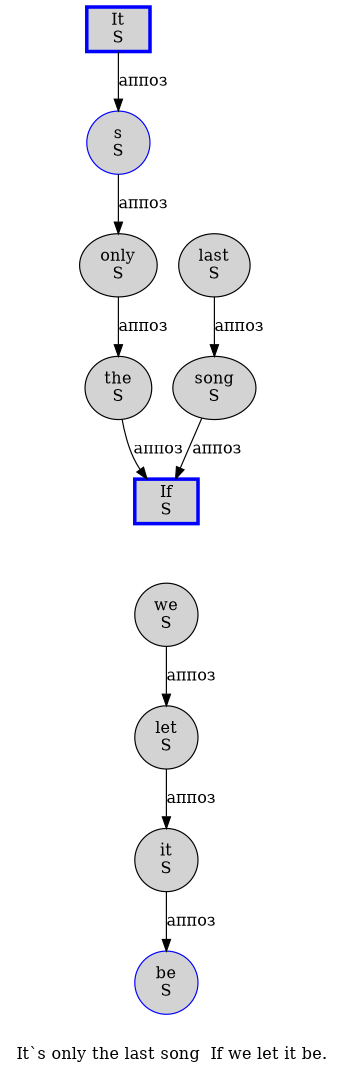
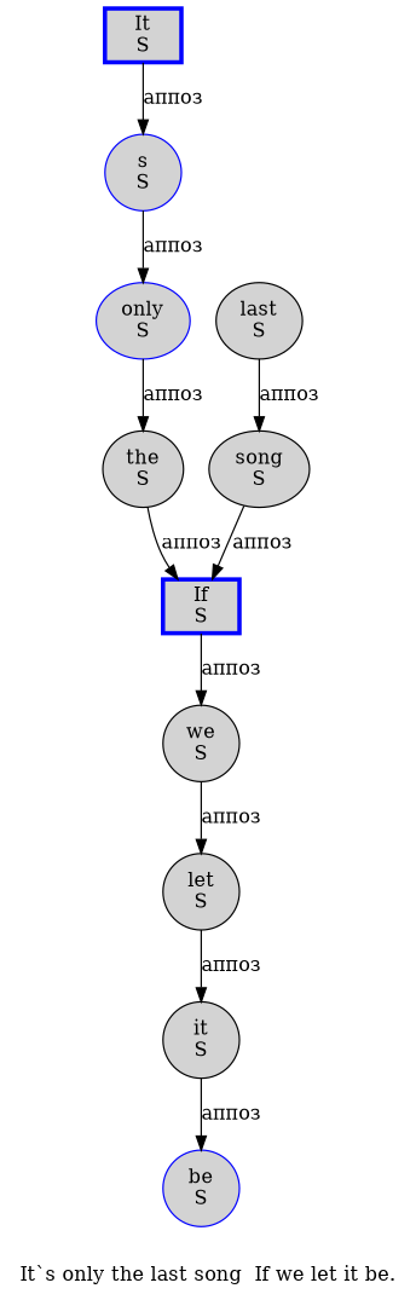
  digraph {
    label="It`s only the last song  If we let it be."
    node [fillcolor=lightgray penwidth=1 shape=ellipse style=filled]
    n1 [color=blue label="It\nS" penwidth=3 shape=box]
    n2 [color=blue label="s\nS"]
-   n3 [label="only\nS"]
+   n3 [label="only\nS" color=blue]
    n4 [label="the\nS"]
    n5 [color=blue label="If\nS" penwidth=3 shape=box]
    n6 [label="last\nS"]
    n7 [label="song\nS"]
    n8 [label="we\nS"]
    n9 [label="let\nS"]
    n10 [label="it\nS"]
    n11 [color=blue label="be\nS"]
    n1 -> n2 [label="аппоз"]
    n2 -> n3 [label="аппоз"]
    n3 -> n4 [label="аппоз"]
    n4 -> n5 [label="аппоз"]
+   n5 -> n8 [label="аппоз"]
    n6 -> n7 [label="аппоз"]
    n7 -> n5 [label="аппоз"]
    n8 -> n9 [label="аппоз"]
    n9 -> n10 [label="аппоз"]
    n10 -> n11 [label="аппоз"]
  }
